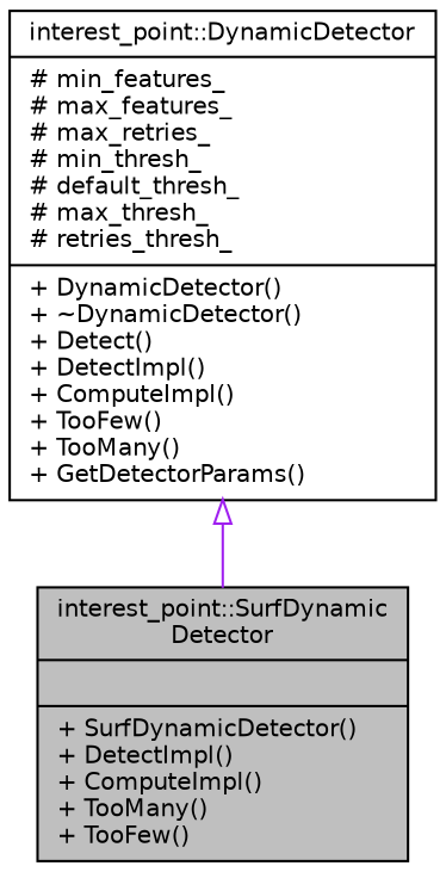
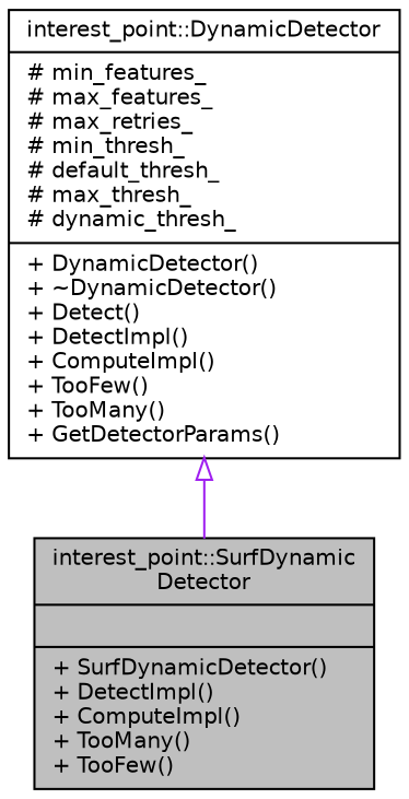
  digraph {
    node [color=black fontname=Helvetica fontsize=10 shape=record style=filled]
    n1 [fillcolor=grey75 fontcolor=black height=0.2 label="{interest_point::SurfDynamic\lDetector\n||+ SurfDynamicDetector()\l+ DetectImpl()\l+ ComputeImpl()\l+ TooMany()\l+ TooFew()\l}" width=0.4]
-   n2 [fillcolor=white height=0.2 label="{interest_point::DynamicDetector\n|# min_features_\l# max_features_\l# max_retries_\l# min_thresh_\l# default_thresh_\l# max_thresh_\l# retries_thresh_\l|+ DynamicDetector()\l+ ~DynamicDetector()\l+ Detect()\l+ DetectImpl()\l+ ComputeImpl()\l+ TooFew()\l+ TooMany()\l+ GetDetectorParams()\l}" width=0.4]
+   n2 [fillcolor=white height=0.2 label="{interest_point::DynamicDetector\n|# min_features_\l# max_features_\l# max_retries_\l# min_thresh_\l# default_thresh_\l# max_thresh_\l# dynamic_thresh_\l|+ DynamicDetector()\l+ ~DynamicDetector()\l+ Detect()\l+ DetectImpl()\l+ ComputeImpl()\l+ TooFew()\l+ TooMany()\l+ GetDetectorParams()\l}" width=0.4]
    n2 -> n1 [arrowtail=onormal color=purple dir=back fontname=Helvetica fontsize=10 labelfontname=Helvetica labelfontsize=10 style=solid]
  }
